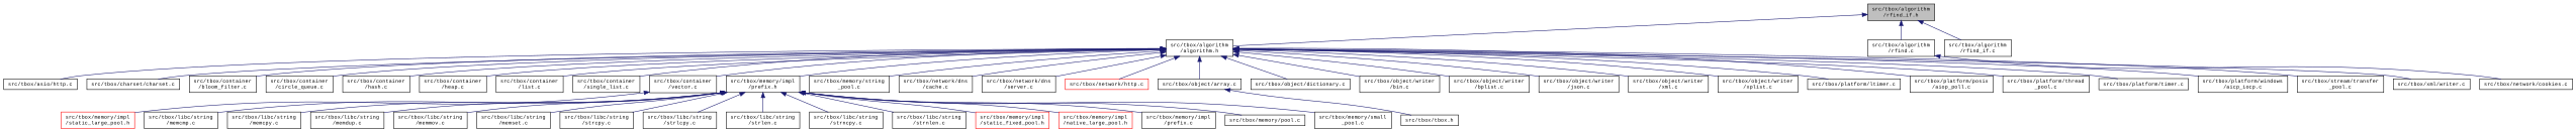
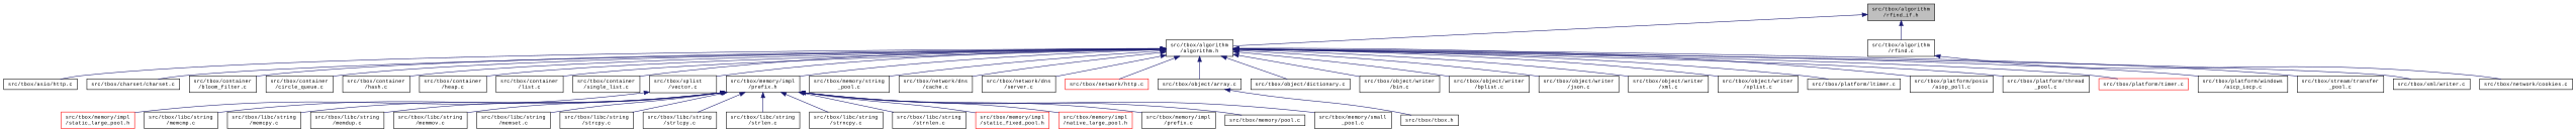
  digraph {
    node [color=black fillcolor=white fontname=CourierNew fontsize=10 shape=record style=filled]
    edge [color=midnightblue dir=back fontname=CourierNew fontsize=10 labelfontname=CourierNew labelfontsize=10 style=solid]
    n1 [fillcolor=grey75 fontcolor=black height=0.2 label="src/tbox/algorithm\l/rfind_if.h" width=0.4]
    n2 [height=0.2 label="src/tbox/algorithm\l/algorithm.h" width=0.4]
    n3 [height=0.2 label="src/tbox/algorithm\l/rfind.c" width=0.4]
-   n4 [height=0.2 label="src/tbox/algorithm\l/rfind_if.c" width=0.4]
    n5 [height=0.2 label="src/tbox/asio/http.c" width=0.4]
    n6 [height=0.2 label="src/tbox/charset/charset.c" width=0.4]
    n7 [height=0.2 label="src/tbox/container\l/bloom_filter.c" width=0.4]
    n8 [height=0.2 label="src/tbox/container\l/circle_queue.c" width=0.4]
    n9 [height=0.2 label="src/tbox/container\l/hash.c" width=0.4]
    n10 [height=0.2 label="src/tbox/container\l/heap.c" width=0.4]
    n11 [height=0.2 label="src/tbox/container\l/list.c" width=0.4]
    n12 [height=0.2 label="src/tbox/container\l/single_list.c" width=0.4]
-   n13 [height=0.2 label="src/tbox/container\l/vector.c" width=0.4]
+   n13 [height=0.2 label="src/tbox/xplist\l/vector.c" width=0.4]
    n14 [height=0.2 label="src/tbox/memory/impl\l/prefix.h" width=0.4]
    n15 [height=0.2 label="src/tbox/memory/string\l_pool.c" width=0.4]
    n16 [height=0.2 label="src/tbox/network/dns\l/cache.c" width=0.4]
    n17 [height=0.2 label="src/tbox/network/dns\l/server.c" width=0.4]
    n18 [color=red height=0.2 label="src/tbox/network/http.c" width=0.4]
    n19 [height=0.2 label="src/tbox/object/array.c" width=0.4]
    n20 [height=0.2 label="src/tbox/object/dictionary.c" width=0.4]
    n21 [height=0.2 label="src/tbox/object/writer\l/bin.c" width=0.4]
    n22 [height=0.2 label="src/tbox/object/writer\l/bplist.c" width=0.4]
    n23 [height=0.2 label="src/tbox/object/writer\l/json.c" width=0.4]
    n24 [height=0.2 label="src/tbox/object/writer\l/xml.c" width=0.4]
    n25 [height=0.2 label="src/tbox/object/writer\l/xplist.c" width=0.4]
    n26 [height=0.2 label="src/tbox/platform/ltimer.c" width=0.4]
    n27 [height=0.2 label="src/tbox/platform/posix\l/aiop_poll.c" width=0.4]
    n28 [height=0.2 label="src/tbox/platform/thread\l_pool.c" width=0.4]
-   n29 [height=0.2 label="src/tbox/platform/timer.c" width=0.4]
+   n29 [color=red height=0.2 label="src/tbox/platform/timer.c" width=0.4]
    n30 [height=0.2 label="src/tbox/platform/windows\l/aicp_iocp.c" width=0.4]
    n31 [height=0.2 label="src/tbox/stream/transfer\l_pool.c" width=0.4]
    n32 [height=0.2 label="src/tbox/xml/writer.c" width=0.4]
    n33 [height=0.2 label="src/tbox/network/cookies.c" width=0.4]
    n34 [color=red height=0.2 label="src/tbox/memory/impl\l/static_large_pool.h" width=0.4]
    n35 [height=0.2 label="src/tbox/libc/string\l/memcmp.c" width=0.4]
    n36 [height=0.2 label="src/tbox/libc/string\l/memcpy.c" width=0.4]
    n37 [height=0.2 label="src/tbox/libc/string\l/memdup.c" width=0.4]
    n38 [height=0.2 label="src/tbox/libc/string\l/memmov.c" width=0.4]
    n39 [height=0.2 label="src/tbox/libc/string\l/memset.c" width=0.4]
    n40 [height=0.2 label="src/tbox/libc/string\l/strcpy.c" width=0.4]
    n41 [height=0.2 label="src/tbox/libc/string\l/strlcpy.c" width=0.4]
    n42 [height=0.2 label="src/tbox/libc/string\l/strlen.c" width=0.4]
    n43 [height=0.2 label="src/tbox/libc/string\l/strncpy.c" width=0.4]
    n44 [height=0.2 label="src/tbox/libc/string\l/strnlen.c" width=0.4]
    n45 [color=red height=0.2 label="src/tbox/memory/impl\l/static_fixed_pool.h" width=0.4]
    n46 [color=red height=0.2 label="src/tbox/memory/impl\l/native_large_pool.h" width=0.4]
    n47 [height=0.2 label="src/tbox/memory/impl\l/prefix.c" width=0.4]
    n48 [height=0.2 label="src/tbox/memory/pool.c" width=0.4]
    n49 [height=0.2 label="src/tbox/memory/small\l_pool.c" width=0.4]
    n50 [height=0.2 label="src/tbox/tbox.h" width=0.4]
    n1 -> n2
    n1 -> n3
-   n1 -> n4
    n2 -> n5
    n2 -> n6
    n2 -> n7
    n2 -> n8
    n2 -> n9
    n2 -> n10
    n2 -> n11
    n2 -> n12
    n2 -> n13
    n2 -> n14
    n2 -> n15
    n2 -> n16
    n2 -> n17
    n2 -> n18
    n2 -> n19
    n2 -> n20
    n2 -> n21
    n2 -> n22
    n2 -> n23
    n2 -> n24
    n2 -> n25
    n2 -> n26
    n2 -> n27
    n2 -> n28
    n2 -> n29
    n2 -> n30
    n2 -> n31
    n2 -> n32
    n3 -> n33
    n13 -> n34
    n14 -> n35
    n14 -> n36
    n14 -> n37
    n14 -> n38
    n14 -> n39
    n14 -> n40
    n14 -> n41
    n14 -> n42
    n14 -> n43
    n14 -> n44
    n14 -> n45
    n14 -> n46
    n14 -> n47
    n14 -> n48
    n14 -> n49
    n19 -> n50
  }
